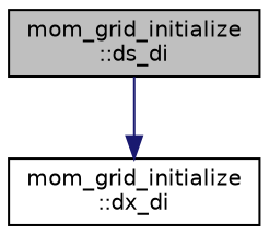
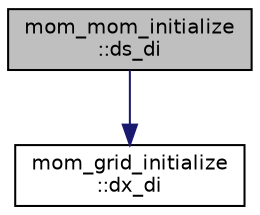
  digraph {
    rankdir=TB
    node [color=black fontname=Helvetica fontsize=10 shape=record style=filled]
-   n1 [fillcolor=grey75 fontcolor=black height=0.2 label="mom_grid_initialize\l::ds_di" width=0.4]
+   n1 [fillcolor=grey75 fontcolor=black height=0.2 label="mom_mom_initialize\l::ds_di" width=0.4]
    n2 [fillcolor=white height=0.2 label="mom_grid_initialize\l::dx_di" width=0.4]
    n1 -> n2 [color=midnightblue fontname=Helvetica fontsize=10 labelfontname=Helvetica labelfontsize=10 style=solid]
  }
